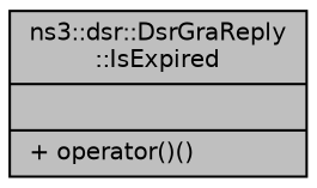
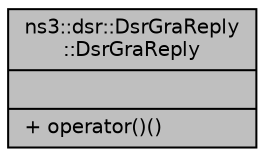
  digraph {
-   n1 [color=black fillcolor=grey75 fontcolor=black fontname=Helvetica fontsize=10 height=0.2 label="{ns3::dsr::DsrGraReply\l::IsExpired\n||+ operator()()\l}" shape=record style=filled width=0.4]
+   n1 [color=black fillcolor=grey75 fontcolor=black fontname=Helvetica fontsize=10 height=0.2 label="{ns3::dsr::DsrGraReply\l::DsrGraReply\n||+ operator()()\l}" shape=record style=filled width=0.4]
  }
